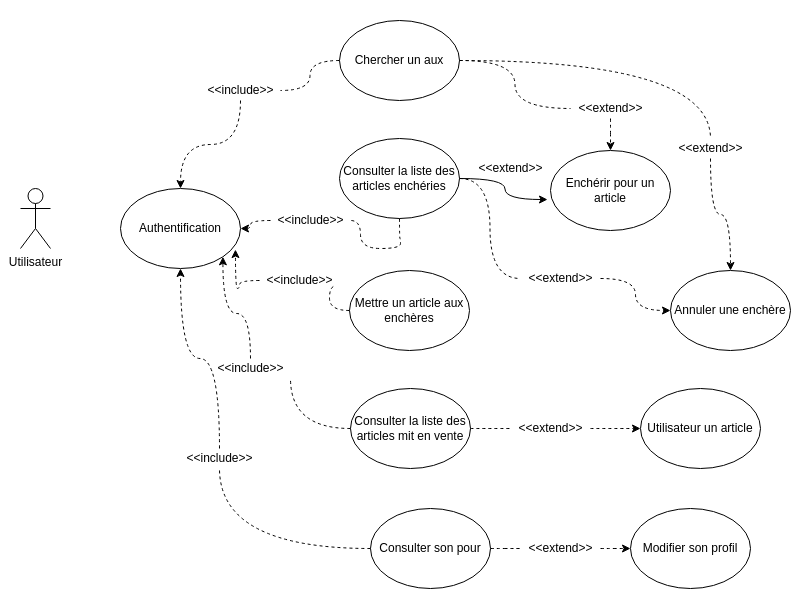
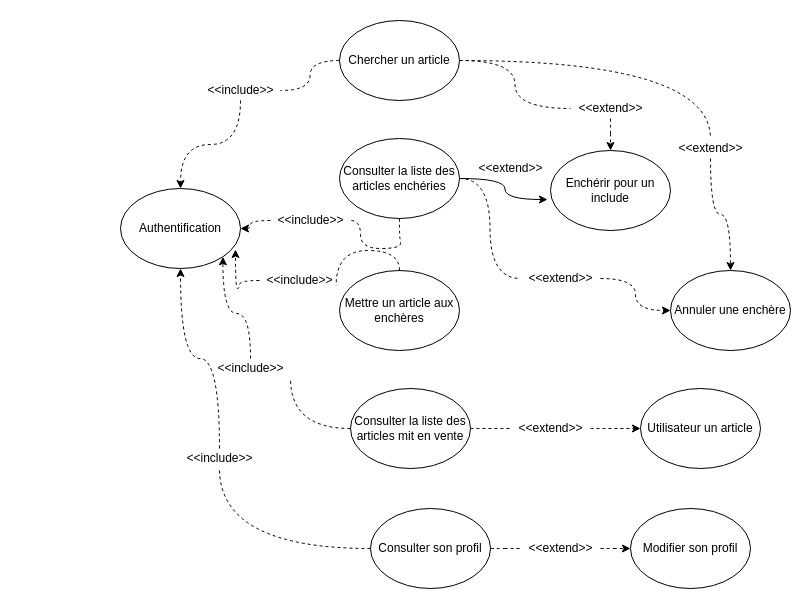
  <mxCell id="0" />
  <mxCell id="1" parent="0" />
- <mxCell id="2" value="Utilisateur" style="shape=umlActor;verticalLabelPosition=bottom;verticalAlign=top;html=1;outlineConnect=0;" parent="1" vertex="1"><mxGeometry x="20" y="188" width="30" height="60" as="geometry" /></mxCell>
  <mxCell id="3" style="edgeStyle=orthogonalEdgeStyle;curved=1;rounded=0;orthogonalLoop=1;jettySize=auto;html=1;dashed=1;startArrow=none;startFill=0;endArrow=classic;endFill=1;" parent="1" source="24" target="10" edge="1"><mxGeometry relative="1" as="geometry" /></mxCell>
  <mxCell id="4" style="edgeStyle=orthogonalEdgeStyle;curved=1;rounded=0;orthogonalLoop=1;jettySize=auto;html=1;dashed=1;startArrow=none;startFill=0;endArrow=classic;endFill=1;" parent="1" source="42" target="9" edge="1"><mxGeometry relative="1" as="geometry" /></mxCell>
  <mxCell id="5" style="edgeStyle=orthogonalEdgeStyle;curved=1;rounded=0;orthogonalLoop=1;jettySize=auto;html=1;dashed=1;startArrow=none;startFill=0;endArrow=classic;endFill=1;entryX=0.5;entryY=0;entryDx=0;entryDy=0;" parent="1" source="40" target="18" edge="1"><mxGeometry relative="1" as="geometry"><mxPoint x="600" y="228" as="targetPoint" /></mxGeometry></mxCell>
- <mxCell id="6" value="&lt;p&gt;Chercher un aux&lt;/p&gt;" style="ellipse;whiteSpace=wrap;html=1;" parent="1" vertex="1"><mxGeometry x="339" y="20" width="120" height="80" as="geometry" /></mxCell>
+ <mxCell id="6" value="&lt;p&gt;Chercher un article&lt;/p&gt;" style="ellipse;whiteSpace=wrap;html=1;" parent="1" vertex="1"><mxGeometry x="339" y="20" width="120" height="80" as="geometry" /></mxCell>
  <mxCell id="7" style="edgeStyle=orthogonalEdgeStyle;rounded=0;orthogonalLoop=1;jettySize=auto;html=1;entryX=0.958;entryY=0.763;entryDx=0;entryDy=0;entryPerimeter=0;endArrow=classic;endFill=1;startArrow=none;startFill=0;curved=1;dashed=1;" parent="1" source="28" target="10" edge="1"><mxGeometry relative="1" as="geometry" /></mxCell>
- <mxCell id="8" value="&lt;p&gt;Mettre un article aux enchères&lt;/p&gt;" style="ellipse;whiteSpace=wrap;html=1;" parent="1" vertex="1"><mxGeometry x="349" y="270" width="120" height="80" as="geometry" /></mxCell>
- <mxCell id="9" value="Enchérir pour un article" style="ellipse;whiteSpace=wrap;html=1;" parent="1" vertex="1"><mxGeometry x="550" y="150" width="120" height="80" as="geometry" /></mxCell>
+ <mxCell id="8" value="&lt;p&gt;Mettre un article aux enchères&lt;/p&gt;" style="ellipse;whiteSpace=wrap;html=1;" parent="1" vertex="1"><mxGeometry x="339" y="270" width="120" height="80" as="geometry" /></mxCell>
+ <mxCell id="9" value="Enchérir pour un include" style="ellipse;whiteSpace=wrap;html=1;" parent="1" vertex="1"><mxGeometry x="550" y="150" width="120" height="80" as="geometry" /></mxCell>
  <mxCell id="10" value="Authentification" style="ellipse;whiteSpace=wrap;html=1;" parent="1" vertex="1"><mxGeometry x="120" y="188" width="120" height="80" as="geometry" /></mxCell>
  <mxCell id="11" style="edgeStyle=orthogonalEdgeStyle;curved=1;rounded=0;orthogonalLoop=1;jettySize=auto;html=1;entryX=0.5;entryY=1;entryDx=0;entryDy=0;dashed=1;startArrow=none;startFill=0;endArrow=classic;endFill=1;" parent="1" source="32" target="10" edge="1"><mxGeometry relative="1" as="geometry" /></mxCell>
  <mxCell id="12" value="" style="edgeStyle=orthogonalEdgeStyle;curved=1;rounded=0;orthogonalLoop=1;jettySize=auto;html=1;dashed=1;startArrow=none;startFill=0;endArrow=classic;endFill=1;" parent="1" source="34" target="19" edge="1"><mxGeometry relative="1" as="geometry" /></mxCell>
- <mxCell id="13" value="Consulter son pour" style="ellipse;whiteSpace=wrap;html=1;" parent="1" vertex="1"><mxGeometry x="370" y="508" width="120" height="80" as="geometry" /></mxCell>
+ <mxCell id="13" value="Consulter son profil" style="ellipse;whiteSpace=wrap;html=1;" parent="1" vertex="1"><mxGeometry x="370" y="508" width="120" height="80" as="geometry" /></mxCell>
  <mxCell id="14" style="edgeStyle=orthogonalEdgeStyle;curved=1;rounded=0;orthogonalLoop=1;jettySize=auto;html=1;entryX=1;entryY=0.5;entryDx=0;entryDy=0;dashed=1;startArrow=none;startFill=0;endArrow=classic;endFill=1;" parent="1" source="26" target="10" edge="1"><mxGeometry relative="1" as="geometry" /></mxCell>
  <mxCell id="15" style="edgeStyle=orthogonalEdgeStyle;curved=1;rounded=0;orthogonalLoop=1;jettySize=auto;html=1;entryX=-0.025;entryY=0.613;entryDx=0;entryDy=0;entryPerimeter=0;dashed=0;startArrow=none;startFill=0;endArrow=classic;endFill=1;" parent="1" source="17" target="9" edge="1"><mxGeometry relative="1" as="geometry" /></mxCell>
  <mxCell id="16" style="edgeStyle=orthogonalEdgeStyle;curved=1;rounded=0;orthogonalLoop=1;jettySize=auto;html=1;entryX=0;entryY=0.5;entryDx=0;entryDy=0;dashed=1;startArrow=none;startFill=0;endArrow=classic;endFill=1;" parent="1" source="38" target="18" edge="1"><mxGeometry relative="1" as="geometry" /></mxCell>
  <mxCell id="17" value="Consulter la liste des articles enchéries" style="ellipse;whiteSpace=wrap;html=1;" parent="1" vertex="1"><mxGeometry x="339" y="138" width="120" height="80" as="geometry" /></mxCell>
  <mxCell id="18" value="Annuler une enchère" style="ellipse;whiteSpace=wrap;html=1;" parent="1" vertex="1"><mxGeometry x="670" y="270" width="120" height="80" as="geometry" /></mxCell>
  <mxCell id="19" value="Modifier son profil" style="ellipse;whiteSpace=wrap;html=1;" parent="1" vertex="1"><mxGeometry x="630" y="508" width="120" height="80" as="geometry" /></mxCell>
  <mxCell id="20" style="edgeStyle=orthogonalEdgeStyle;curved=1;rounded=0;orthogonalLoop=1;jettySize=auto;html=1;entryX=1;entryY=1;entryDx=0;entryDy=0;dashed=1;startArrow=none;startFill=0;endArrow=classic;endFill=1;" parent="1" source="30" target="10" edge="1"><mxGeometry relative="1" as="geometry" /></mxCell>
  <mxCell id="21" style="edgeStyle=orthogonalEdgeStyle;curved=1;rounded=0;orthogonalLoop=1;jettySize=auto;html=1;dashed=1;startArrow=none;startFill=0;endArrow=classic;endFill=1;" parent="1" source="36" target="23" edge="1"><mxGeometry relative="1" as="geometry" /></mxCell>
  <mxCell id="22" value="Consulter la liste des articles mit en vente" style="ellipse;whiteSpace=wrap;html=1;" parent="1" vertex="1"><mxGeometry x="350" y="388" width="120" height="80" as="geometry" /></mxCell>
  <mxCell id="23" value="Utilisateur un article" style="ellipse;whiteSpace=wrap;html=1;" parent="1" vertex="1"><mxGeometry x="640" y="388" width="120" height="80" as="geometry" /></mxCell>
  <mxCell id="24" value="&amp;lt;&amp;lt;include&amp;gt;&amp;gt;" style="text;html=1;align=center;verticalAlign=middle;resizable=0;points=[];autosize=1;strokeColor=none;fillColor=none;" parent="1" vertex="1"><mxGeometry x="200" y="80" width="80" height="20" as="geometry" /></mxCell>
  <mxCell id="25" value="" style="edgeStyle=orthogonalEdgeStyle;curved=1;rounded=0;orthogonalLoop=1;jettySize=auto;html=1;dashed=1;startArrow=none;startFill=0;endArrow=none;endFill=1;" parent="1" source="6" target="24" edge="1"><mxGeometry relative="1" as="geometry"><mxPoint x="339" y="60" as="sourcePoint" /><mxPoint x="190" y="190" as="targetPoint" /></mxGeometry></mxCell>
  <mxCell id="26" value="&amp;lt;&amp;lt;include&amp;gt;&amp;gt;" style="text;html=1;align=center;verticalAlign=middle;resizable=0;points=[];autosize=1;strokeColor=none;fillColor=none;" parent="1" vertex="1"><mxGeometry x="270" y="210" width="80" height="20" as="geometry" /></mxCell>
  <mxCell id="27" value="" style="edgeStyle=orthogonalEdgeStyle;curved=1;rounded=0;orthogonalLoop=1;jettySize=auto;html=1;entryX=1;entryY=0.5;entryDx=0;entryDy=0;dashed=1;startArrow=none;startFill=0;endArrow=none;endFill=1;" parent="1" source="17" target="26" edge="1"><mxGeometry relative="1" as="geometry"><mxPoint x="339" y="178" as="sourcePoint" /><mxPoint x="250" y="230" as="targetPoint" /><Array as="points"><mxPoint x="399" y="238" /><mxPoint x="400" y="238" /><mxPoint x="400" y="248" /><mxPoint x="360" y="248" /><mxPoint x="360" y="220" /></Array></mxGeometry></mxCell>
  <mxCell id="28" value="&amp;lt;&amp;lt;include&amp;gt;&amp;gt;" style="text;html=1;align=center;verticalAlign=middle;resizable=0;points=[];autosize=1;strokeColor=none;fillColor=none;" parent="1" vertex="1"><mxGeometry x="259" y="270" width="80" height="20" as="geometry" /></mxCell>
  <mxCell id="29" value="" style="edgeStyle=orthogonalEdgeStyle;rounded=0;orthogonalLoop=1;jettySize=auto;html=1;entryX=0.958;entryY=0.763;entryDx=0;entryDy=0;entryPerimeter=0;endArrow=none;endFill=1;startArrow=none;startFill=0;curved=1;dashed=1;" parent="1" source="8" target="28" edge="1"><mxGeometry relative="1" as="geometry"><mxPoint x="339" y="310" as="sourcePoint" /><mxPoint x="244.96" y="251.04" as="targetPoint" /></mxGeometry></mxCell>
  <mxCell id="30" value="&amp;lt;&amp;lt;include&amp;gt;&amp;gt;" style="text;html=1;align=center;verticalAlign=middle;resizable=0;points=[];autosize=1;strokeColor=none;fillColor=none;" parent="1" vertex="1"><mxGeometry x="210" y="358" width="80" height="20" as="geometry" /></mxCell>
  <mxCell id="31" value="" style="edgeStyle=orthogonalEdgeStyle;curved=1;rounded=0;orthogonalLoop=1;jettySize=auto;html=1;entryX=1;entryY=1;entryDx=0;entryDy=0;dashed=1;startArrow=none;startFill=0;endArrow=none;endFill=1;" parent="1" source="22" target="30" edge="1"><mxGeometry relative="1" as="geometry"><mxPoint x="350" y="428" as="sourcePoint" /><mxPoint x="222.426" y="256.284" as="targetPoint" /></mxGeometry></mxCell>
  <mxCell id="32" value="&amp;lt;&amp;lt;include&amp;gt;&amp;gt;" style="text;html=1;align=center;verticalAlign=middle;resizable=0;points=[];autosize=1;strokeColor=none;fillColor=none;" parent="1" vertex="1"><mxGeometry x="179" y="448" width="80" height="20" as="geometry" /></mxCell>
  <mxCell id="33" value="" style="edgeStyle=orthogonalEdgeStyle;curved=1;rounded=0;orthogonalLoop=1;jettySize=auto;html=1;entryX=0.5;entryY=1;entryDx=0;entryDy=0;dashed=1;startArrow=none;startFill=0;endArrow=none;endFill=1;" parent="1" source="13" target="32" edge="1"><mxGeometry relative="1" as="geometry"><mxPoint x="370" y="548" as="sourcePoint" /><mxPoint x="180" y="268" as="targetPoint" /></mxGeometry></mxCell>
  <mxCell id="34" value="&amp;lt;&amp;lt;extend&amp;gt;&amp;gt;" style="text;html=1;align=center;verticalAlign=middle;resizable=0;points=[];autosize=1;strokeColor=none;fillColor=none;" parent="1" vertex="1"><mxGeometry x="520" y="538" width="80" height="20" as="geometry" /></mxCell>
  <mxCell id="35" value="" style="edgeStyle=orthogonalEdgeStyle;curved=1;rounded=0;orthogonalLoop=1;jettySize=auto;html=1;dashed=1;startArrow=none;startFill=0;endArrow=none;endFill=1;" parent="1" source="13" target="34" edge="1"><mxGeometry relative="1" as="geometry"><mxPoint x="490" y="548" as="sourcePoint" /><mxPoint x="630" y="548" as="targetPoint" /></mxGeometry></mxCell>
  <mxCell id="36" value="&amp;lt;&amp;lt;extend&amp;gt;&amp;gt;" style="text;html=1;align=center;verticalAlign=middle;resizable=0;points=[];autosize=1;strokeColor=none;fillColor=none;" parent="1" vertex="1"><mxGeometry x="510" y="418" width="80" height="20" as="geometry" /></mxCell>
  <mxCell id="37" value="" style="edgeStyle=orthogonalEdgeStyle;curved=1;rounded=0;orthogonalLoop=1;jettySize=auto;html=1;dashed=1;startArrow=none;startFill=0;endArrow=none;endFill=1;" parent="1" source="22" target="36" edge="1"><mxGeometry relative="1" as="geometry"><mxPoint x="470" y="428" as="sourcePoint" /><mxPoint x="640" y="428" as="targetPoint" /></mxGeometry></mxCell>
  <mxCell id="38" value="&amp;lt;&amp;lt;extend&amp;gt;&amp;gt;" style="text;html=1;align=center;verticalAlign=middle;resizable=0;points=[];autosize=1;strokeColor=none;fillColor=none;" parent="1" vertex="1"><mxGeometry x="520" y="268" width="80" height="20" as="geometry" /></mxCell>
  <mxCell id="39" value="" style="edgeStyle=orthogonalEdgeStyle;curved=1;rounded=0;orthogonalLoop=1;jettySize=auto;html=1;entryX=0;entryY=0.5;entryDx=0;entryDy=0;dashed=1;startArrow=none;startFill=0;endArrow=none;endFill=1;" parent="1" source="17" target="38" edge="1"><mxGeometry relative="1" as="geometry"><mxPoint x="459" y="178" as="sourcePoint" /><mxPoint x="670" y="310" as="targetPoint" /></mxGeometry></mxCell>
  <mxCell id="40" value="&amp;lt;&amp;lt;extend&amp;gt;&amp;gt;" style="text;html=1;align=center;verticalAlign=middle;resizable=0;points=[];autosize=1;strokeColor=none;fillColor=none;" parent="1" vertex="1"><mxGeometry x="670" y="138" width="80" height="20" as="geometry" /></mxCell>
  <mxCell id="41" value="" style="edgeStyle=orthogonalEdgeStyle;curved=1;rounded=0;orthogonalLoop=1;jettySize=auto;html=1;dashed=1;startArrow=none;startFill=0;endArrow=none;endFill=1;entryX=0.5;entryY=0;entryDx=0;entryDy=0;" parent="1" source="6" target="40" edge="1"><mxGeometry relative="1" as="geometry"><mxPoint x="730" y="270" as="targetPoint" /><mxPoint x="459" y="60" as="sourcePoint" /></mxGeometry></mxCell>
  <mxCell id="42" value="&amp;lt;&amp;lt;extend&amp;gt;&amp;gt;" style="text;html=1;align=center;verticalAlign=middle;resizable=0;points=[];autosize=1;strokeColor=none;fillColor=none;" parent="1" vertex="1"><mxGeometry x="570" y="98" width="80" height="20" as="geometry" /></mxCell>
  <mxCell id="43" value="" style="edgeStyle=orthogonalEdgeStyle;curved=1;rounded=0;orthogonalLoop=1;jettySize=auto;html=1;dashed=1;startArrow=none;startFill=0;endArrow=none;endFill=1;" parent="1" source="6" target="42" edge="1"><mxGeometry relative="1" as="geometry"><mxPoint x="459" y="60" as="sourcePoint" /><mxPoint x="610" y="150" as="targetPoint" /></mxGeometry></mxCell>
  <mxCell id="44" value="&amp;lt;&amp;lt;extend&amp;gt;&amp;gt;" style="text;html=1;align=center;verticalAlign=middle;resizable=0;points=[];autosize=1;strokeColor=none;fillColor=none;" parent="1" vertex="1"><mxGeometry x="470" y="158" width="80" height="20" as="geometry" /></mxCell>
